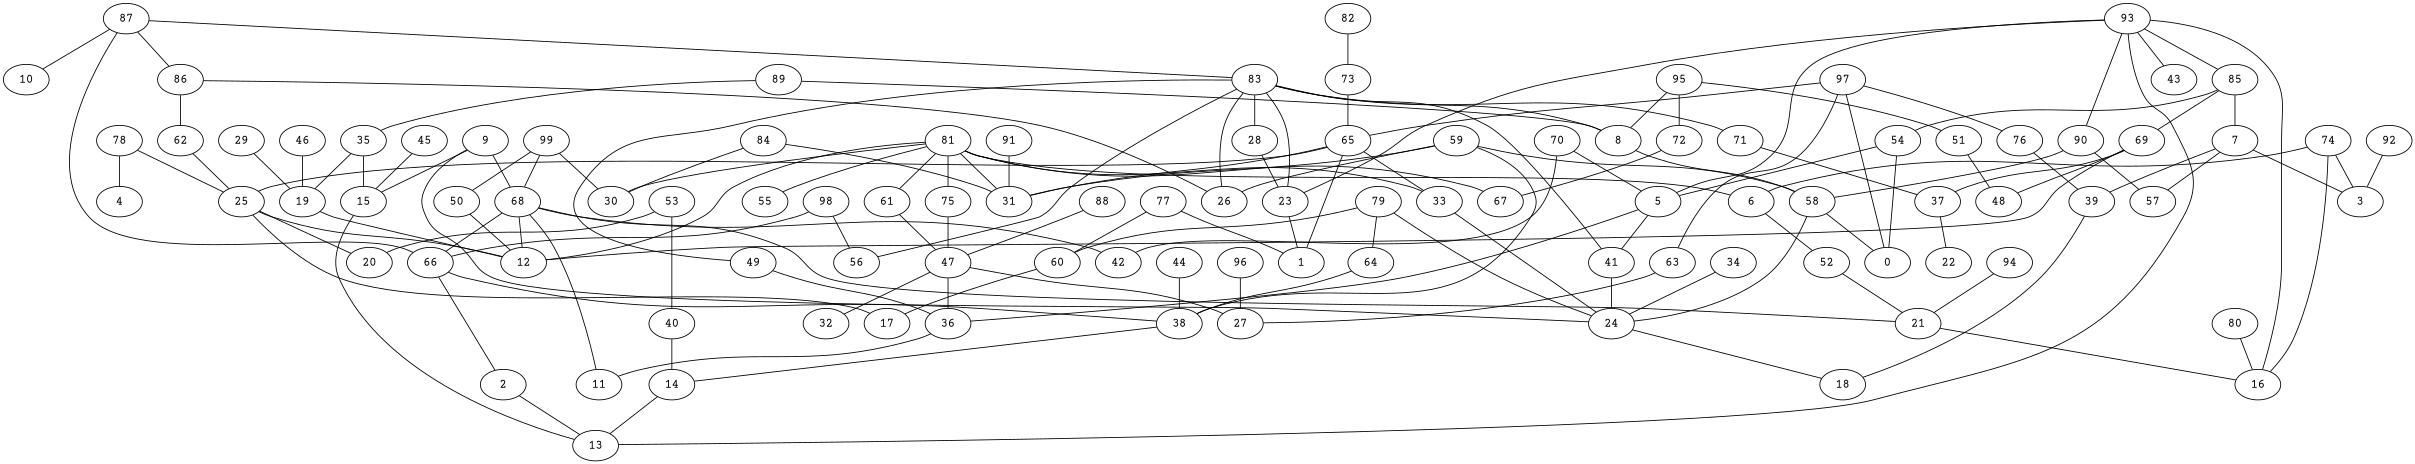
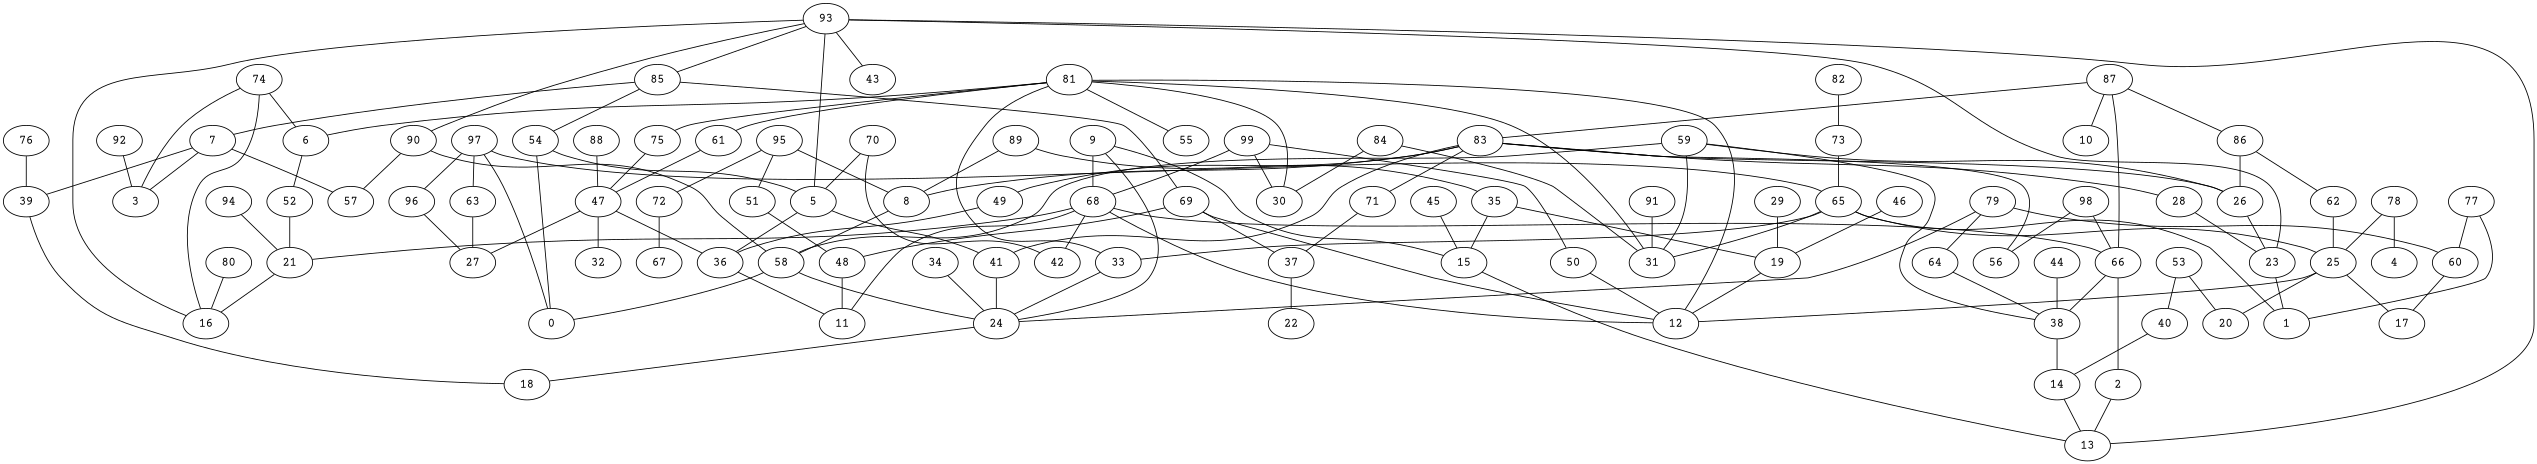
  digraph {
    fontname="Courier Prime"
    node [fontname="Courier Prime"]
    edge [color=black dir=none fontname="Courier Prime"]
    53
    20
    40
    97
    65
    63
    0
    76
    25
    31
    33
    1
    41
    24
    18
    27
    72
    67
    98
    66
    56
    38
    2
    28
    23
    94
    21
    16
    80
    39
    54
    5
    36
    92
    3
    29
    19
    12
    99
    68
    50
    30
    11
    42
    78
    4
    10
    17
    62
    77
    60
    88
    47
    32
    89
    8
    35
    58
    37
    22
    34
    14
    13
    82
    73
    83
    71
    49
    15
    93
    43
    85
    90
    69
    7
    57
    9
    61
    75
    44
    91
    87
    86
    26
    84
    51
    48
    46
    59
    52
    95
    81
    55
    6
    45
    70
    74
    96
    64
    79
    subgraph sub_1 {
      53
      20
      40
      97
      65
      63
      0
      76
      25
      31
      33
      1
      41
      24
      18
      27
      72
      67
      98
      66
      56
      38
      2
      28
      23
      94
      21
      16
      80
      39
      54
      5
      36
      92
      3
      29
      19
      12
      99
      68
      50
      30
      11
      42
      78
      4
      10
      17
      62
      77
      60
      88
      47
      32
      89
      8
      35
      58
      37
      22
      34
      14
      13
      82
      73
      83
      71
      49
      15
      93
      43
      85
      90
      69
      7
      57
      9
      61
      75
      44
      91
      87
      86
      26
      84
      51
      48
      46
      59
      52
      95
      81
      55
      6
      45
      70
      74
      96
      64
      79
    }
    53 -> 20
    53 -> 40
    40 -> 14
    97 -> 65
    97 -> 63
    97 -> 0
-   97 -> 76
+   97 -> 96
    65 -> 25
    65 -> 31
    65 -> 33
    65 -> 1
    63 -> 27
    76 -> 39
    25 -> 20
    25 -> 12
    25 -> 17
    33 -> 24
    41 -> 24
    24 -> 18
    72 -> 67
    98 -> 66
    98 -> 56
    66 -> 38
    66 -> 2
    38 -> 14
    2 -> 13
    28 -> 23
    23 -> 1
    94 -> 21
    21 -> 16
    80 -> 16
    39 -> 18
    54 -> 0
    54 -> 5
    5 -> 41
    5 -> 36
    36 -> 11
    92 -> 3
    29 -> 19
    19 -> 12
    99 -> 68
    99 -> 50
    99 -> 30
    68 -> 66
    68 -> 21
    68 -> 12
    68 -> 11
    68 -> 42
    50 -> 12
    78 -> 25
    78 -> 4
    62 -> 25
    77 -> 1
    77 -> 60
    60 -> 17
    88 -> 47
    47 -> 27
    47 -> 36
    47 -> 32
    89 -> 8
    89 -> 35
    8 -> 58
    35 -> 19
    35 -> 15
    58 -> 0
    58 -> 24
    37 -> 22
    34 -> 24
    14 -> 13
    82 -> 73
    73 -> 65
    83 -> 41
    83 -> 56
    83 -> 28
    83 -> 8
    83 -> 71
    83 -> 49
    83 -> 26
    71 -> 37
    49 -> 36
    15 -> 13
    93 -> 23
    93 -> 16
    93 -> 5
    93 -> 13
    93 -> 43
    93 -> 85
    93 -> 90
    85 -> 54
    85 -> 69
    85 -> 7
    90 -> 58
    90 -> 57
    69 -> 12
    69 -> 37
    69 -> 48
    7 -> 39
    7 -> 3
    7 -> 57
    9 -> 24
    9 -> 68
    9 -> 15
    61 -> 47
    75 -> 47
    44 -> 38
    91 -> 31
    87 -> 66
    87 -> 10
    87 -> 83
    87 -> 86
    86 -> 62
    86 -> 26
-   83 -> 23
+   26 -> 23
    84 -> 31
    84 -> 30
    51 -> 48
+   48 -> 11
    46 -> 19
    59 -> 31
    59 -> 38
    59 -> 58
    59 -> 26
    52 -> 21
    95 -> 72
    95 -> 8
    95 -> 51
    81 -> 31
    81 -> 33
-   81 -> 67
    81 -> 12
    81 -> 30
    81 -> 61
    81 -> 75
    81 -> 55
    81 -> 6
    6 -> 52
    45 -> 15
    70 -> 5
    70 -> 42
    74 -> 16
    74 -> 3
    74 -> 6
    96 -> 27
    64 -> 38
    79 -> 24
    79 -> 60
    79 -> 64
  }
